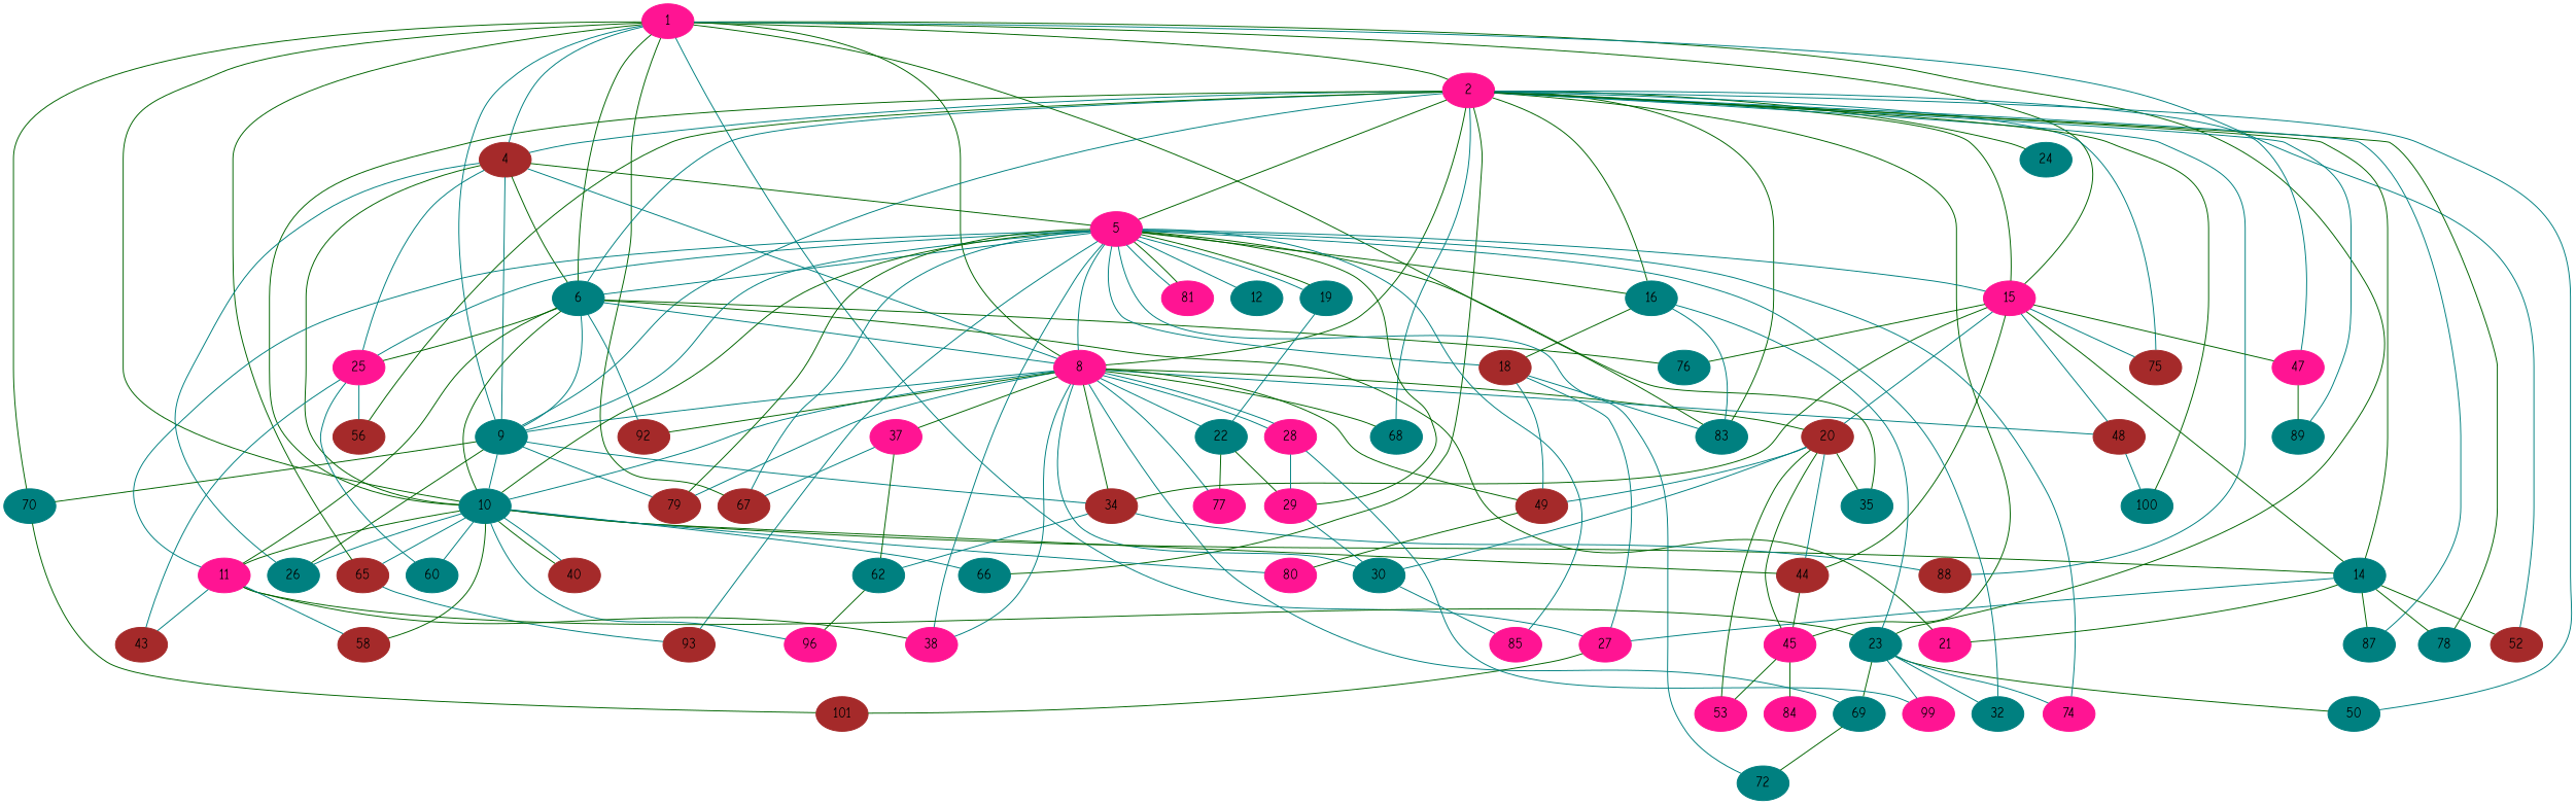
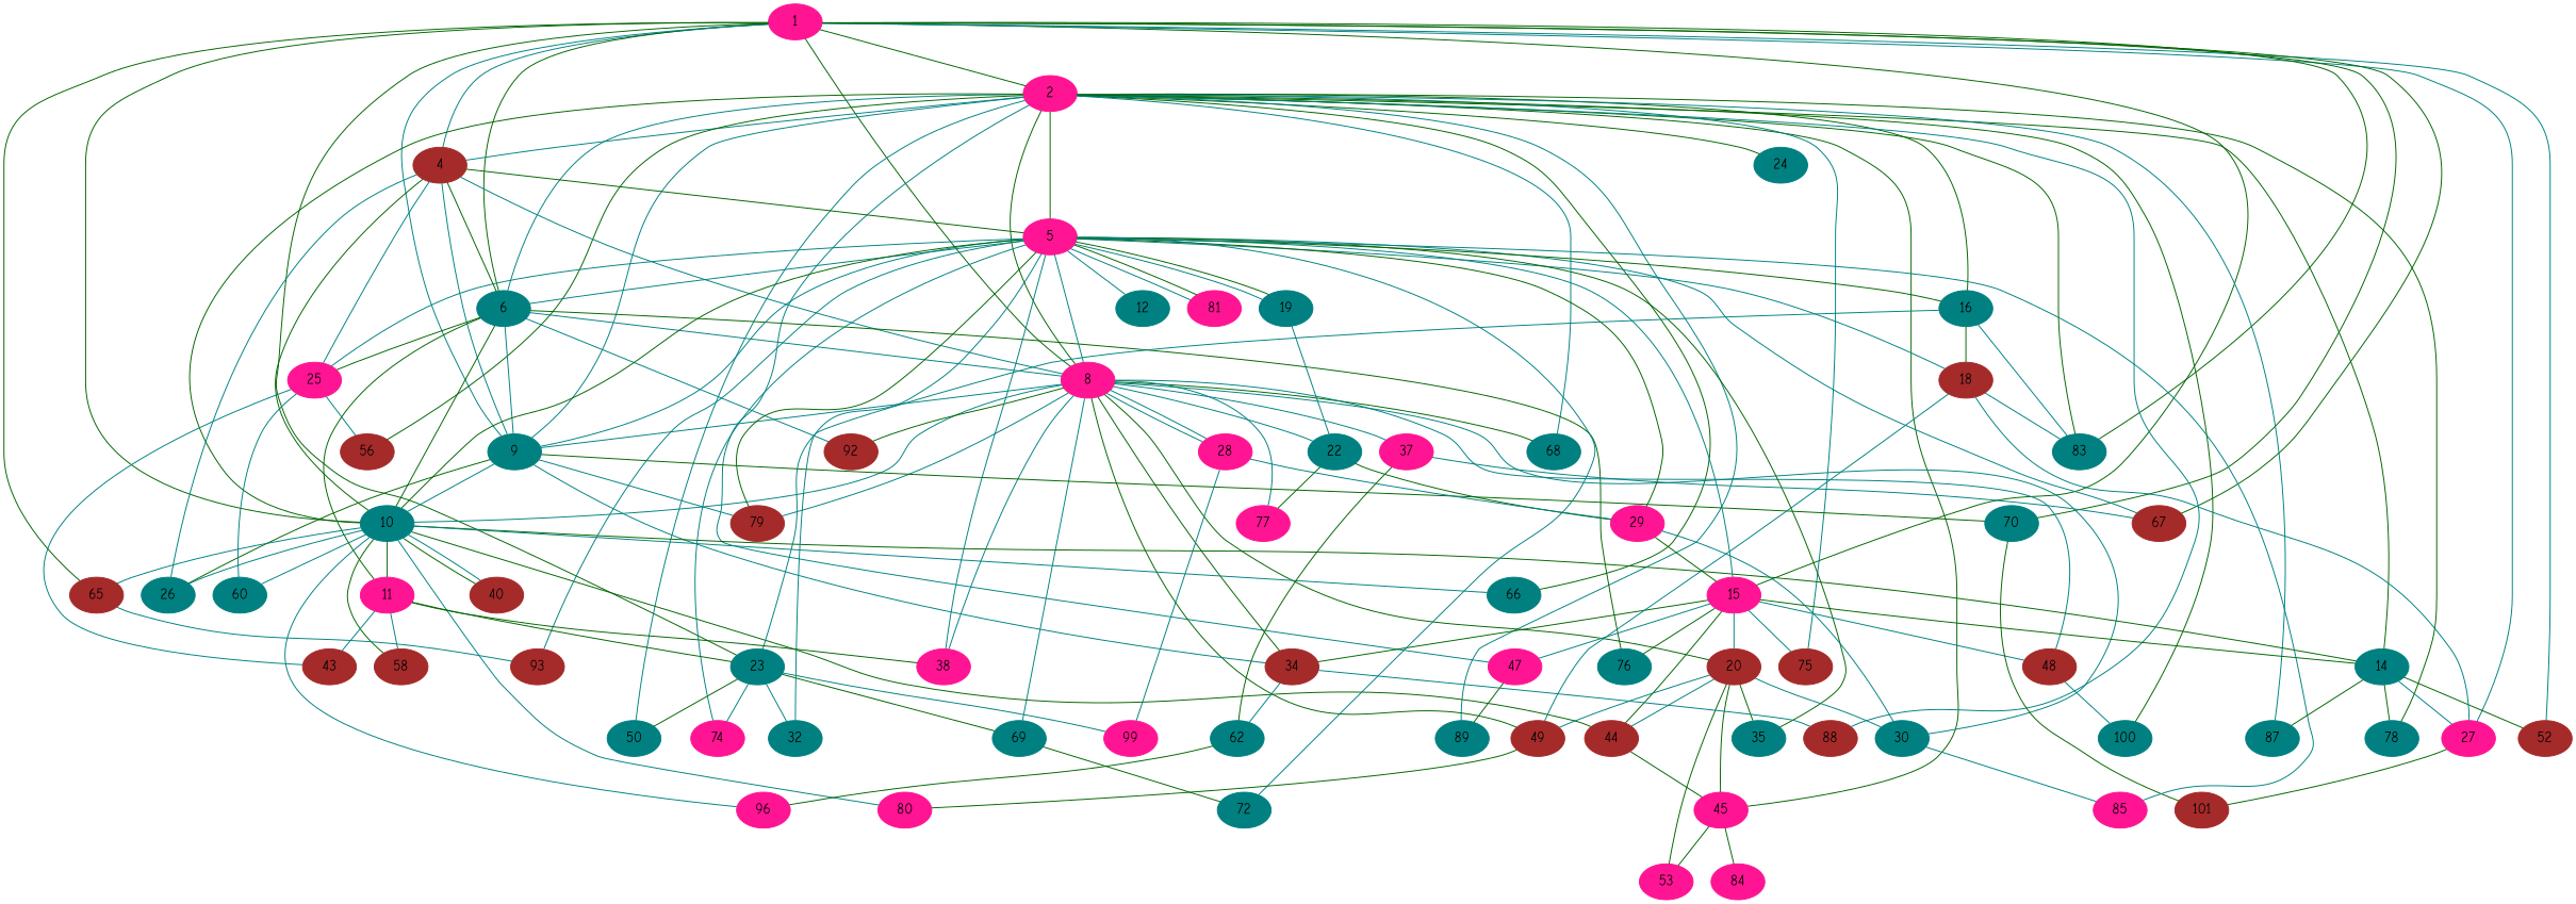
  graph {
    fontname="Comic Neue"
    node [color=teal fontname="Comic Neue" style=filled]
    edge [color=teal fontname="Comic Neue"]
    1 [color=deeppink super="+61"]
    2 [color=deeppink super="+3"]
    4 [color=brown]
    6 [super="+99"]
    8 [color=deeppink super="+17"]
    9
    10 [super="+64"]
    n8 [color=deeppink label=15 super="+41"]
    23 [super="+31"]
    27 [color=deeppink super="+90"]
    52 [color=brown]
    65 [color=brown]
    67 [color=brown]
    70
    83 [super="+98"]
    5 [color=deeppink super="+7"]
    14 [super="+15"]
    16 [super="+95"]
    24
    45 [color=deeppink super="+82"]
    47 [color=deeppink]
    50
    56 [color=brown super="+63"]
    66
    68
    75 [color=brown]
    78
    87
    88 [color=brown]
    89
    100
    25 [color=deeppink super="+54"]
    26 [super="+42"]
    11 [color=deeppink super="+46"]
    12
    18 [color=brown]
    19
    29 [color=deeppink super="+33"]
    32
    35
    38 [color=deeppink super="+94"]
    72
    74 [color=deeppink]
    79 [color=brown super="+96"]
    81 [color=deeppink]
    85 [color=deeppink]
    93 [color=brown]
-   21 [color=deeppink]
    76
    92 [color=brown]
    20 [color=brown super="+73"]
    22 [super="+39"]
    28 [color=deeppink]
    30 [super="+36"]
    34 [color=brown super="+59"]
    37 [color=deeppink super="+91"]
    48 [color=brown]
    49 [color=brown]
    69
    77 [color=deeppink]
    40 [color=brown]
    44 [color=brown super="+51"]
    58 [color=brown]
    60
    80 [color=deeppink]
    n66 [color=deeppink label=96]
    n67 [color=deeppink label=99]
    101 [color=brown]
    84 [color=deeppink]
    53 [color=deeppink]
    43 [color=brown]
    62
    1 -- 2 [color=darkgreen weight=2]
    1 -- 4
    1 -- 6 [color=darkgreen]
    1 -- 8 [color=darkgreen]
    1 -- 9
    1 -- 10 [color=darkgreen weight=2]
    1 -- n8 [color=darkgreen]
    1 -- 23 [color=darkgreen]
    1 -- 27
    1 -- 52
    1 -- 65 [color=darkgreen]
    1 -- 67 [color=darkgreen]
    1 -- 70 [color=darkgreen]
    1 -- 83 [color=darkgreen]
    2 -- 4 [weight=2]
    2 -- 6 [weight=2]
    2 -- 8 [color=darkgreen weight=2]
    2 -- 9 [weight=2]
    2 -- 10 [color=darkgreen weight=2]
-   2 -- n8 [color=darkgreen]
+   29 -- n8 [color=darkgreen]
    2 -- 83 [color=darkgreen]
    2 -- 5 [color=darkgreen weight=4]
    2 -- 14 [color=darkgreen]
    2 -- 16 [color=darkgreen]
    2 -- 24 [color=darkgreen weight=2]
    2 -- 45 [color=darkgreen]
    2 -- 47
    2 -- 50
    2 -- 56 [color=darkgreen weight=2]
    2 -- 66 [color=darkgreen]
    2 -- 68
    2 -- 75
    2 -- 78 [color=darkgreen]
    2 -- 87
    2 -- 88
    2 -- 89
    2 -- 100 [color=darkgreen]
    4 -- 6 [color=darkgreen]
    4 -- 8
    4 -- 9
    4 -- 10 [color=darkgreen]
    4 -- 5 [color=darkgreen weight=2]
    4 -- 25
    4 -- 26
    6 -- 8
    6 -- 9
    6 -- 10 [color=darkgreen]
    6 -- 25 [color=darkgreen]
    6 -- 11 [color=darkgreen]
-   6 -- 21 [color=darkgreen]
    6 -- 76 [color=darkgreen]
    6 -- 92
    8 -- 9
    8 -- 10
    8 -- 68 [color=darkgreen]
    8 -- 38
    8 -- 79
    8 -- 92 [color=darkgreen]
    8 -- 20 [color=darkgreen]
    8 -- 22
    8 -- 28
    8 -- 28
    8 -- 30
    8 -- 34 [color=darkgreen]
-   8 -- 37 [color=darkgreen]
+   8 -- 37
    8 -- 48
    8 -- 49 [color=darkgreen]
    8 -- 69
    8 -- 77
    9 -- 10
    9 -- 70 [color=darkgreen]
    9 -- 26 [color=darkgreen]
    9 -- 79
    9 -- 34
    10 -- 65
    10 -- 14 [color=darkgreen]
    10 -- 66
    10 -- 26
    10 -- 11 [color=darkgreen weight=2]
    10 -- 40 [color=darkgreen]
    10 -- 40
    10 -- 44 [color=darkgreen]
    10 -- 58 [color=darkgreen]
    10 -- 60
    10 -- 80
    10 -- n66
    n8 -- 14 [color=darkgreen]
-   n8 -- 47 [color=darkgreen]
+   n8 -- 47
    n8 -- 75
    n8 -- 76 [color=darkgreen]
    n8 -- 20
    n8 -- 34 [color=darkgreen]
    n8 -- 48
    n8 -- 44 [color=darkgreen]
    23 -- 50 [color=darkgreen]
    23 -- 32
    23 -- 74
    23 -- 69 [color=darkgreen]
    23 -- n67
    27 -- 101 [color=darkgreen]
    65 -- 93
    70 -- 101 [color=darkgreen]
    5 -- 6 [weight=2]
    5 -- 8 [weight=2]
    5 -- 9 [weight=2]
    5 -- 10 [color=darkgreen weight=2]
    5 -- n8
    5 -- 67
    5 -- 16 [color=darkgreen]
    5 -- 25 [weight=2]
-   5 -- 11
    5 -- 12 [weight=2]
    5 -- 18
    5 -- 19
    5 -- 19 [color=darkgreen]
    5 -- 29 [color=darkgreen]
    5 -- 32
    5 -- 35 [color=darkgreen]
    5 -- 38
    5 -- 72
    5 -- 74
    5 -- 79 [color=darkgreen]
    5 -- 81
    5 -- 81 [color=darkgreen]
    5 -- 85
    5 -- 93
    14 -- 27
    14 -- 52 [color=darkgreen]
    14 -- 78 [color=darkgreen]
    14 -- 87 [color=darkgreen]
-   14 -- 21 [color=darkgreen]
    16 -- 23
    16 -- 83
    16 -- 18 [color=darkgreen]
    45 -- 84 [color=darkgreen]
    45 -- 53 [color=darkgreen]
    47 -- 89 [color=darkgreen]
    25 -- 56
    25 -- 60
    25 -- 43
    11 -- 23 [color=darkgreen]
    11 -- 38 [color=darkgreen]
    11 -- 58
    11 -- 43
    18 -- 27
    18 -- 83
    18 -- 49
    19 -- 22
    29 -- 30
    20 -- 45 [color=darkgreen]
    20 -- 35 [color=darkgreen]
    20 -- 30
    20 -- 49
    20 -- 44
    20 -- 53 [color=darkgreen]
    22 -- 29 [color=darkgreen weight=2]
    22 -- 77 [color=darkgreen]
    28 -- 29
    28 -- n67
    30 -- 85
    34 -- 88
    34 -- 62
    37 -- 67
    37 -- 62 [color=darkgreen]
    48 -- 100
    49 -- 80 [color=darkgreen]
    69 -- 72 [color=darkgreen]
    44 -- 45 [color=darkgreen]
    62 -- n66 [color=darkgreen]
  }
